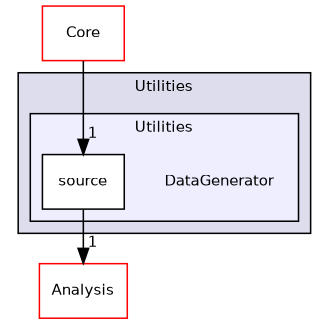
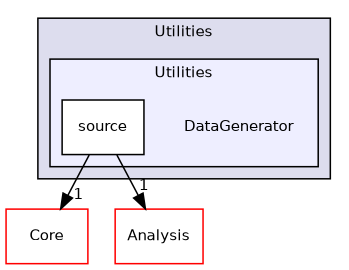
  digraph {
    compound=true
    node [fontname=Helvetica fontsize=10 shape=box color=red fillcolor=white style=filled]
    edge [headlabel=1 labeldistance=1.5 labelfontname=Helvetica labelfontsize=10]
    n1 [label=DataGenerator shape=plaintext color="" fillcolor="" style=""]
    n2 [color=black label=source]
    n3 [label=Core]
    n4 [label=Analysis]
    subgraph cluster_1 {
      bgcolor="#ddddee"
      fontname=Helvetica
      fontsize=10
      label=Utilities
      pencolor=black
      subgraph cluster_2 {
        bgcolor="#eeeeff"
        fontname=Helvetica
        fontsize=10
        label=Utilities
        pencolor=black
        n1
        n2
      }
    }
-   n3 -> n2
+   n2 -> n3
    n2 -> n4
  }
